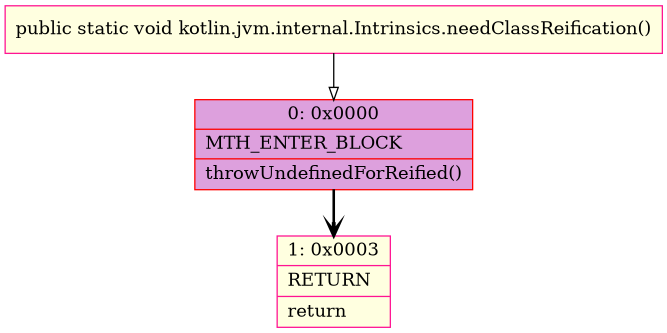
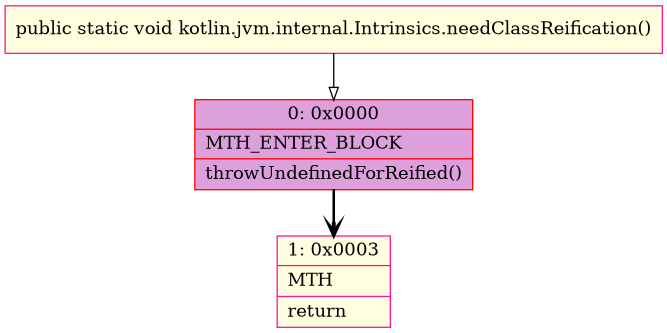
  digraph {
    node [shape=record style=filled fillcolor=lightyellow color=deeppink]
    n1 [label="{0\:\ 0x0000|MTH_ENTER_BLOCK\l|throwUndefinedForReified()\l}" fillcolor=plum color=red]
-   n2 [label="{1\:\ 0x0003|RETURN\l|return\l}"]
+   n2 [label="{1\:\ 0x0003|MTH\l|return\l}"]
    n3 [label="{public static void kotlin.jvm.internal.Intrinsics.needClassReification() }"]
    n1 -> n2 [style=bold arrowhead=vee]
    n3 -> n1 [style=solid arrowhead=onormal]
  }
